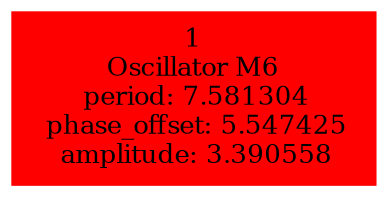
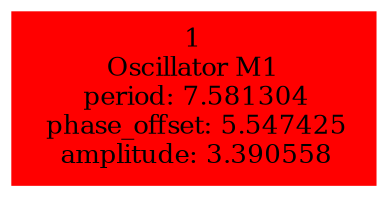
  digraph {
    forcelabels=true
-   n1 [color=red fontsize=8 label=<1<BR />Oscillator M6<BR /> period: 7.581304<BR /> phase_offset: 5.547425<BR /> amplitude: 3.390558> shape=box style=filled]
+   n1 [color=red fontsize=8 label=<1<BR />Oscillator M1<BR /> period: 7.581304<BR /> phase_offset: 5.547425<BR /> amplitude: 3.390558> shape=box style=filled]
  }
